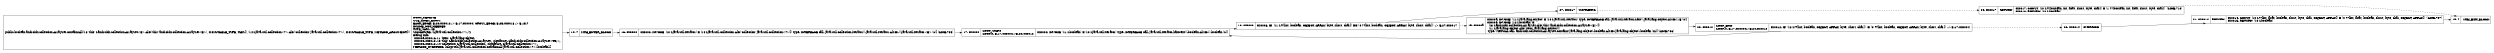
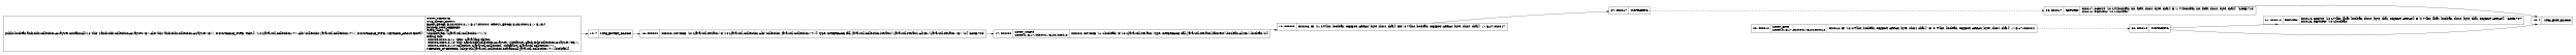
  digraph {
    rankdir=LR
    node [shape=record]
    n1 [label="{14\:\ ?|MTH_ENTER_BLOCK\l}"]
    n2 [label="{16\:\ 0x0000|0x0000: INVOKE  (r0 I:java.util.Iterator) = (r4 I:java.util.Collection A[D('collection' java.util.Collection\<?\>)]) type: INTERFACE call: java.util.Collection.iterator():java.util.Iterator A[MD:():java.util.Iterator\<E\> (c)] (LINE:705)\l}"]
    n3 [label="{17\:\ 0x0004|LOOP_START\lLOOP:0: B:17:0x0004\-\>B:20:0x0012\l|0x0004: INVOKE  (r1 I:boolean) = (r0 I:java.util.Iterator) type: INTERFACE call: java.util.Iterator.hasNext():boolean A[MD:():boolean (c)]\l}"]
    n4 [label="{18\:\ 0x0008|0x0008: IF  (r1 I:??[int, boolean, OBJECT, ARRAY, byte, short, char]) == (0 ??[int, boolean, OBJECT, ARRAY, byte, short, char])  \-\> B:27:0x0017 \l}"]
-   n5 [label="{19\:\ 0x000a|0x000a: INVOKE  (r1 I:java.lang.Object) = (r0 I:java.util.Iterator) type: INTERFACE call: java.util.Iterator.next():java.lang.Object A[MD:():E (c)]\l0x000e: INVOKE  (r2 I:boolean) = \l  (r3 I:androidx.collection.ArraySet A[D('this' androidx.collection.ArraySet\<E\>)])\l  (r1 I:java.lang.Object A[D('item' java.lang.Object)])\l type: VIRTUAL call: androidx.collection.ArraySet.contains(java.lang.Object):boolean A[MD:(java.lang.Object):boolean (m)] (LINE:706)\l}"]
    n6 [label="{27\:\ 0x0017|SYNTHETIC\l}"]
    n7 [label="{20\:\ 0x0012|LOOP_END\lLOOP:0: B:17:0x0004\-\>B:20:0x0012\l|0x0012: IF  (r2 I:??[int, boolean, OBJECT, ARRAY, byte, short, char]) != (0 ??[int, boolean, OBJECT, ARRAY, byte, short, char])  \-\> B:17:0x0004 \l}"]
    n8 [label="{24\:\ 0x0017|RETURN\l|0x0017: CONST  (r0 I:??[boolean, int, float, short, byte, char]) = (1 ??[boolean, int, float, short, byte, char])  (LINE:710)\l0x0018: RETURN  (r0 I:boolean) \l}"]
-   n9 [label="{26\:\ 0x0014|OVERRIDE\l}"]
+   n9 [label="{26\:\ 0x0014|SYNTHETIC\l}"]
    n10 [label="{21\:\ 0x0014|RETURN\l|0x0014: CONST  (r0 I:??[int, float, boolean, short, byte, char, OBJECT, ARRAY]) = (0 ??[int, float, boolean, short, byte, char, OBJECT, ARRAY])  (LINE:707)\l0x0015: RETURN  (r0 I:boolean) \l}"]
    n11 [label="{15\:\ ?|MTH_EXIT_BLOCK\l}"]
    n12 [label="{public boolean androidx.collection.ArraySet.containsAll((r3 'this' I:androidx.collection.ArraySet\<E\> A[D('this' androidx.collection.ArraySet\<E\>), IMMUTABLE_TYPE, THIS]), (r4 I:java.util.Collection\<?\> A[D('collection' java.util.Collection\<?\>), IMMUTABLE_TYPE, METHOD_ARGUMENT]))  | DONT_RENAME\lUSE_LINES_HINTS\lBACK_EDGE: B:20:0x0012 \-\> B:17:0x0004, CROSS_EDGE: B:25:0x0018 \-\> B:15:?\lINLINE_NOT_NEEDED\lTYPE_VARS: [E]\lSIGNATURE: (Ljava\/util\/Collection\<*\>;)Z\lDebug Info:\l  0x000e\-0x0016: r1 'item' Ljava\/lang\/Object;\l  0x0000\-0x0018: r3 'this' Landroidx\/collection\/ArraySet;, signature: Landroidx\/collection\/ArraySet\<TE;\>;\l  0x0000\-0x0018: r4 'collection' Ljava\/util\/Collection;, signature: Ljava\/util\/Collection\<*\>;\lMETHOD_OVERRIDE: [ClspMth\{java.util.Collection.containsAll(java.util.Collection\<?\>):boolean\}]\l}"]
    n1 -> n2
    n2 -> n3
    n3 -> n4
-   n4 -> n5 [style=dashed]
    n4 -> n6
-   n5 -> n7
    n6 -> n8 [style=dashed]
-   n7 -> n3
    n7 -> n9 [style=dashed]
-   n8 -> n11 [style=dashed]
+   n8 -> n11
    n9 -> n10
-   n10 -> n11
+   n9 -> n11
    n12 -> n1
  }
